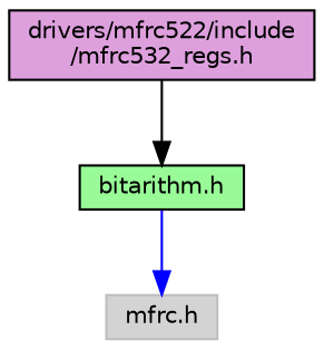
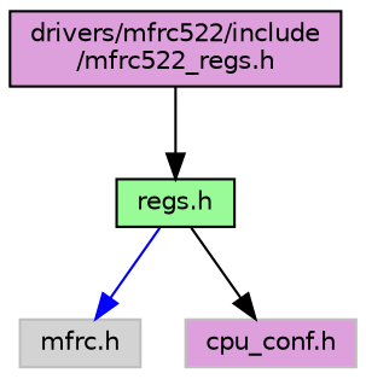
  digraph {
    node [color=black fillcolor=plum fontname=Helvetica fontsize=10 shape=record style=filled]
    edge [color=black fontname=Helvetica fontsize=10 labelfontname=Helvetica labelfontsize=10 style=solid]
-   n1 [fontcolor=black height=0.2 label="drivers/mfrc522/include\l/mfrc532_regs.h" width=0.4]
-   n2 [fillcolor=palegreen height=0.2 label="bitarithm.h" width=0.4]
+   n1 [fontcolor=black height=0.2 label="drivers/mfrc522/include\l/mfrc522_regs.h" width=0.4]
+   n2 [fillcolor=palegreen height=0.2 label="regs.h" width=0.4]
    n3 [color=grey75 fillcolor=lightgrey height=0.2 label="mfrc.h" width=0.4]
+   n4 [color=grey75 height=0.2 label="cpu_conf.h" width=0.4]
    n1 -> n2
    n2 -> n3 [color=blue]
+   n2 -> n4
  }
